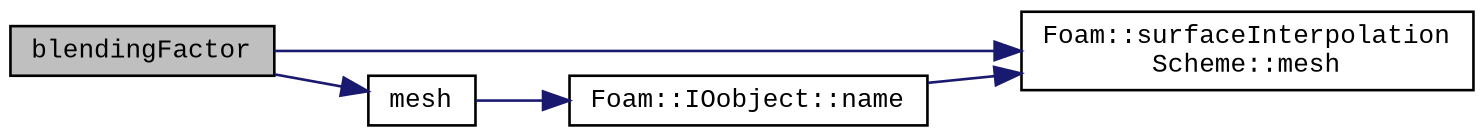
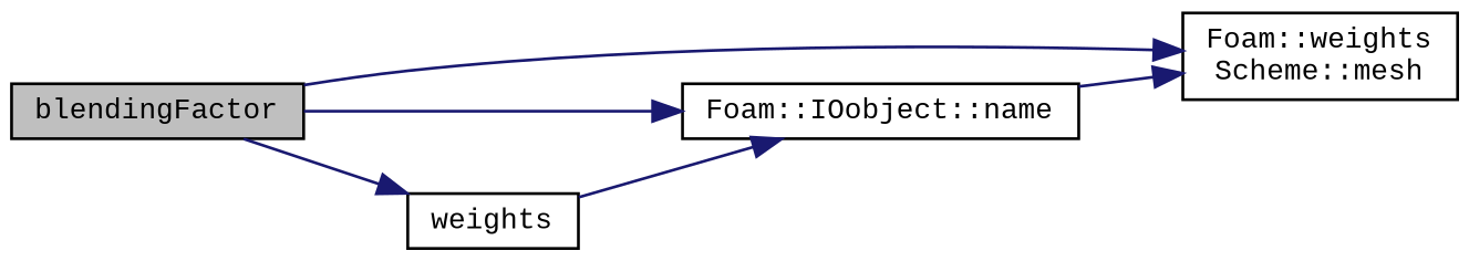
  digraph {
    fontname="Liberation Mono"
    rankdir=LR
    node [color=black fontname="Liberation Mono" fontsize=10 shape=record]
    edge [color=midnightblue fontname="Liberation Mono" fontsize=10 labelfontname=Helvetica labelfontsize=10 style=solid]
    n1 [fillcolor=grey75 fontcolor=black height=0.2 label=blendingFactor style=filled width=0.4]
-   n2 [height=0.2 label="Foam::surfaceInterpolation\lScheme::mesh" width=0.4]
+   n2 [height=0.2 label="Foam::weights\lScheme::mesh" width=0.4]
    n3 [height=0.2 label="Foam::IOobject::name" width=0.4]
-   n4 [height=0.2 label=mesh width=0.4]
+   n4 [height=0.2 label=weights width=0.4]
    n1 -> n2
+   n1 -> n3
    n1 -> n4
    n3 -> n2
    n4 -> n3
  }
